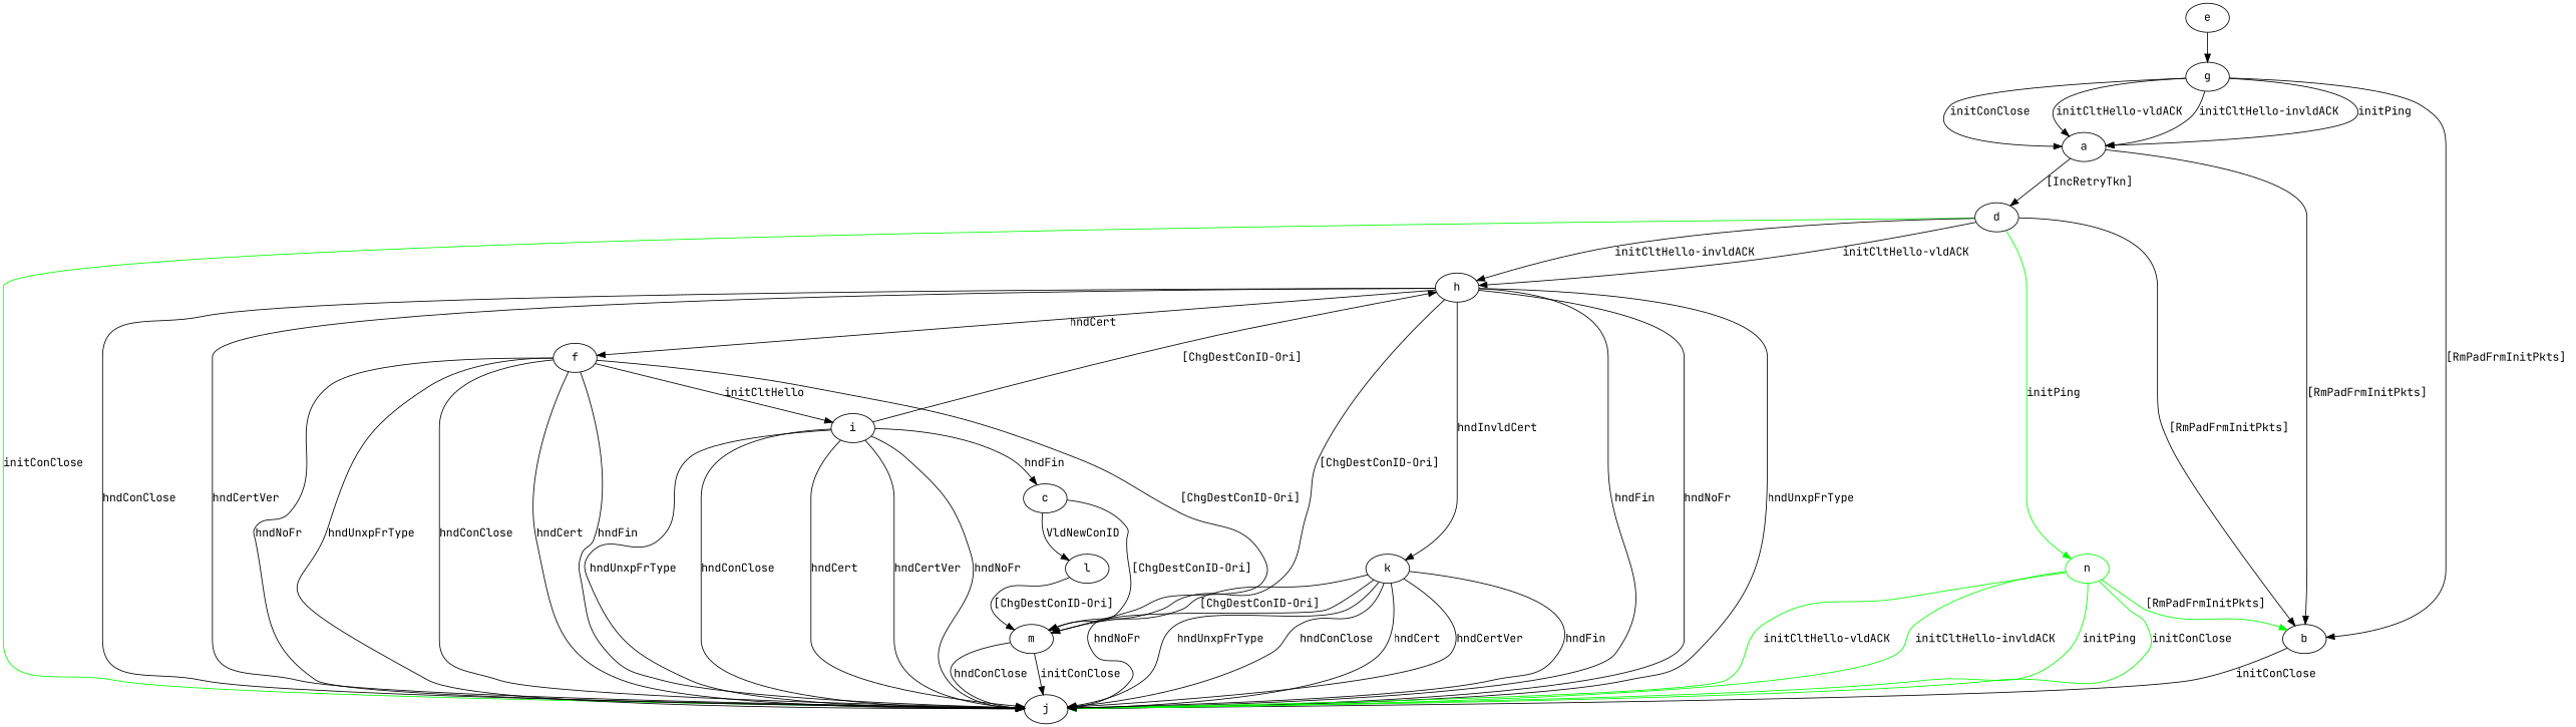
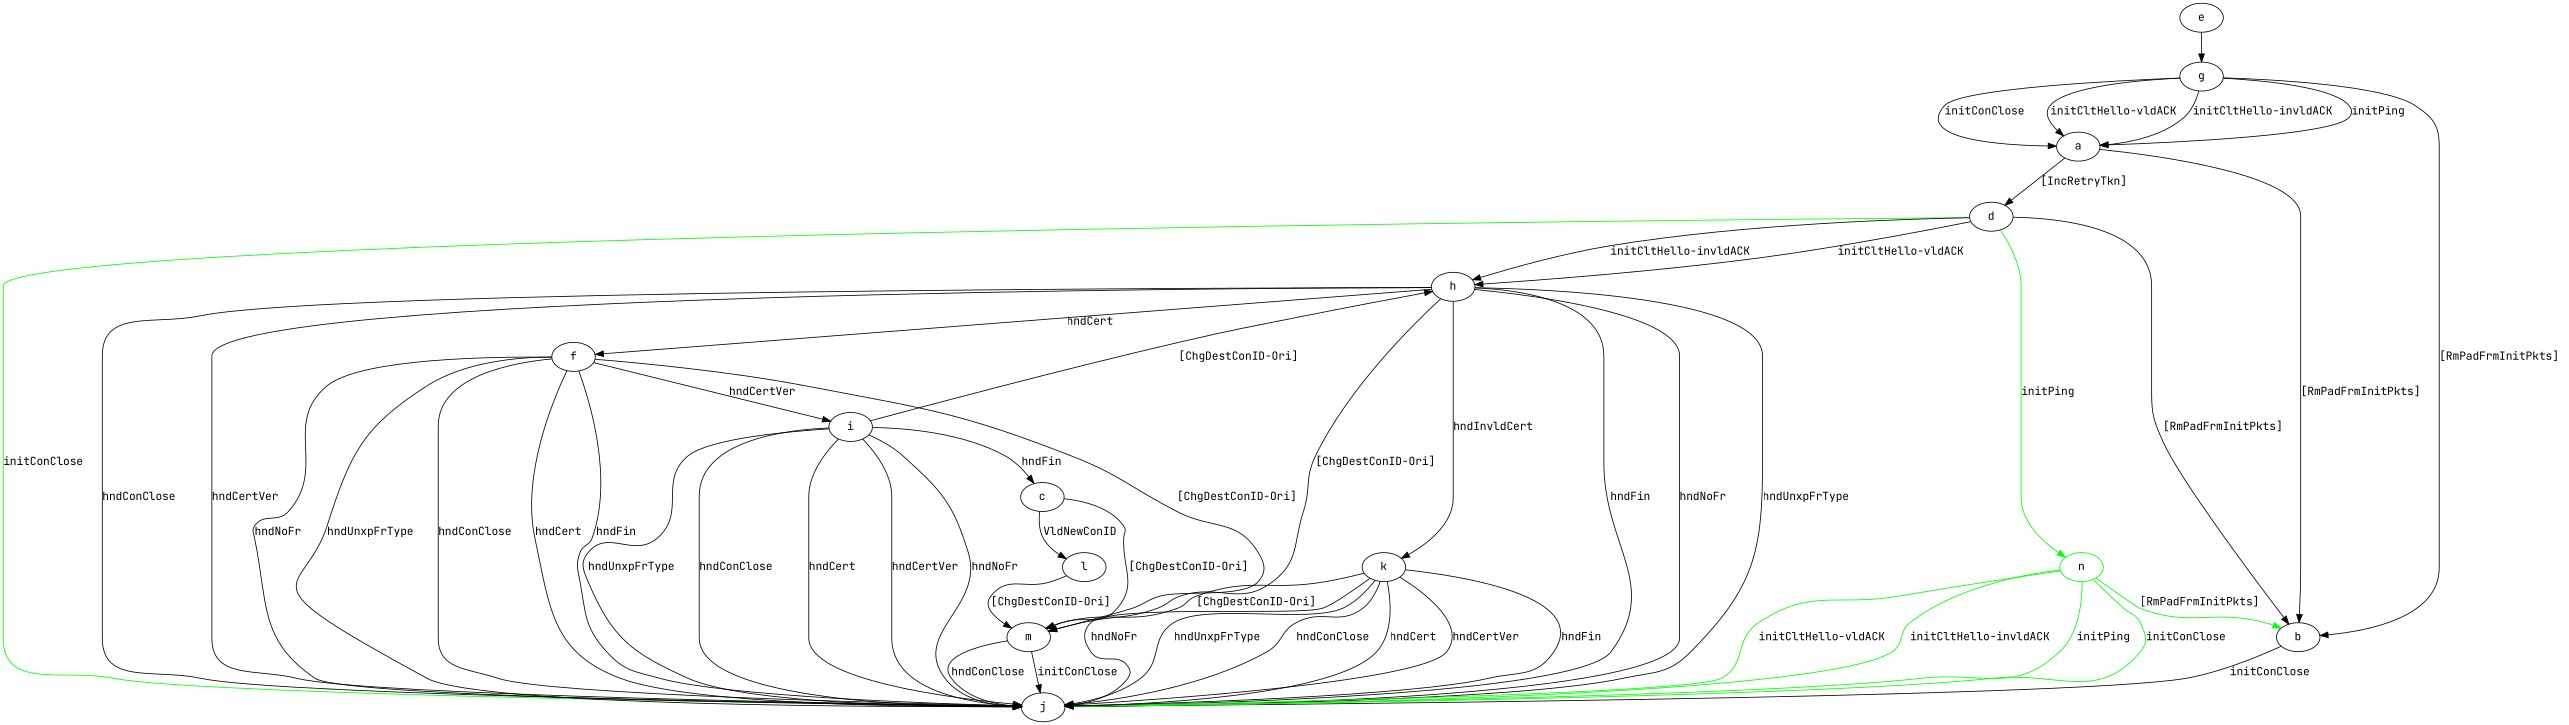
  digraph {
    fontname="JetBrains Mono"
    node [fontname="JetBrains Mono"]
    edge [fontname="JetBrains Mono"]
    a
    b
    d
    j
    h
    n [color=green]
    m
    f
    k
    c
    l
    i
    e
    g
    a -> b [label="[RmPadFrmInitPkts] "]
    a -> d [label="[IncRetryTkn] "]
    b -> j [label="initConClose "]
    d -> b [label="[RmPadFrmInitPkts] "]
    d -> j [color=green label="initConClose "]
    d -> h [label="initCltHello-vldACK "]
    d -> h [label="initCltHello-invldACK "]
    d -> n [color=green label="initPing "]
    h -> j [label="hndFin "]
    h -> j [label="hndNoFr "]
    h -> j [label="hndUnxpFrType "]
    h -> j [label="hndConClose "]
    h -> j [label="hndCertVer "]
    h -> m [label="[ChgDestConID-Ori] "]
    h -> f [label="hndCert "]
    h -> k [label="hndInvldCert "]
    n -> b [color=green label="[RmPadFrmInitPkts] "]
    n -> j [color=green label="initPing "]
    n -> j [color=green label="initConClose "]
    n -> j [color=green label="initCltHello-vldACK "]
    n -> j [color=green label="initCltHello-invldACK "]
    m -> j [label="initConClose "]
    m -> j [label="hndConClose "]
    f -> j [label="hndFin "]
    f -> j [label="hndNoFr "]
    f -> j [label="hndUnxpFrType "]
    f -> j [label="hndConClose "]
    f -> j [label="hndCert "]
    f -> m [label="[ChgDestConID-Ori] "]
-   f -> i [label="initCltHello "]
+   f -> i [label="hndCertVer "]
    k -> j [label="hndFin "]
    k -> j [label="hndNoFr "]
    k -> j [label="hndUnxpFrType "]
    k -> j [label="hndConClose "]
    k -> j [label="hndCert "]
    k -> j [label="hndCertVer "]
    k -> m [label="[ChgDestConID-Ori] "]
    c -> m [label="[ChgDestConID-Ori] "]
    c -> l [label="VldNewConID "]
    l -> m [label="[ChgDestConID-Ori] "]
    i -> j [label="hndNoFr "]
    i -> j [label="hndUnxpFrType "]
    i -> j [label="hndConClose "]
    i -> j [label="hndCert "]
    i -> j [label="hndCertVer "]
    i -> h [label="[ChgDestConID-Ori] "]
    i -> c [label="hndFin "]
    e -> g
    g -> a [label="initPing "]
    g -> a [label="initConClose "]
    g -> a [label="initCltHello-vldACK "]
    g -> a [label="initCltHello-invldACK "]
    g -> b [label="[RmPadFrmInitPkts] "]
  }
